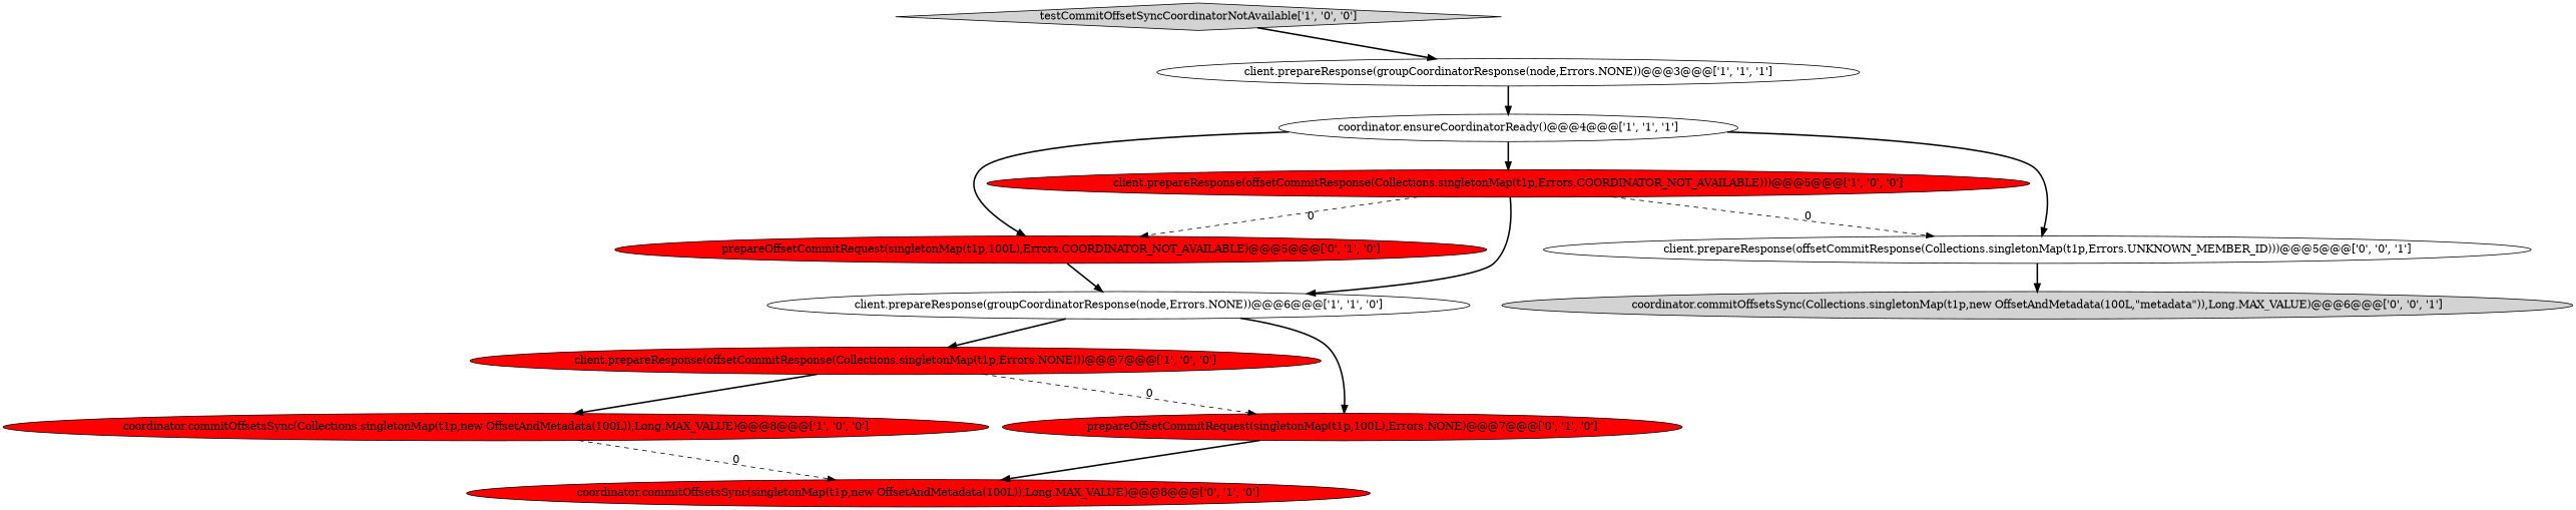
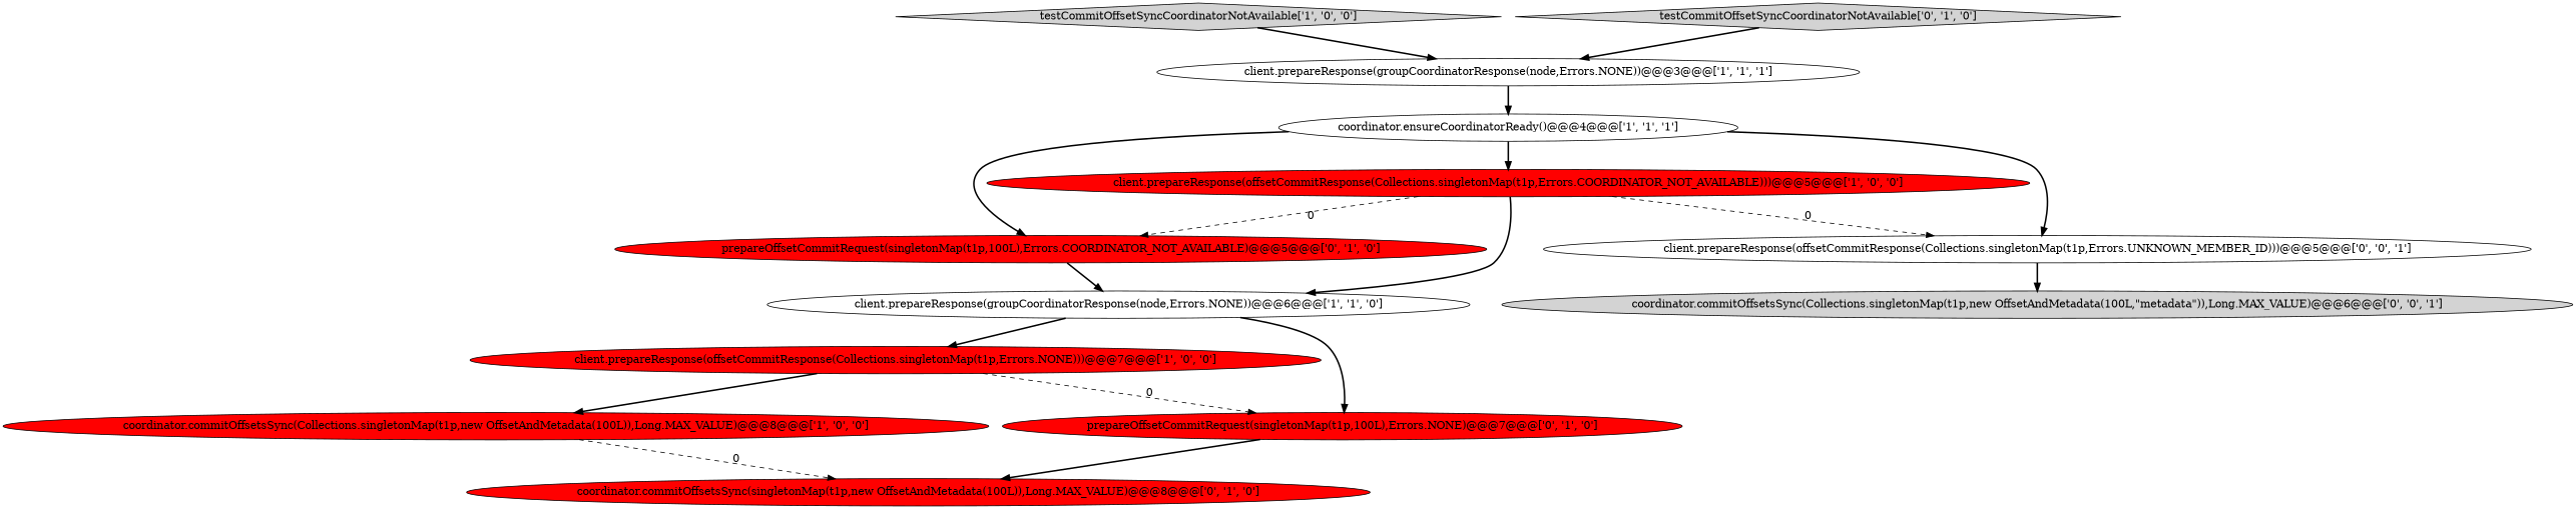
  digraph {
    node [fillcolor=red shape=ellipse style=filled]
    edge [style=bold]
    n1 [fillcolor=lightgray label="testCommitOffsetSyncCoordinatorNotAvailable['1', '0', '0']" shape=diamond]
    n2 [fillcolor=white label="client.prepareResponse(groupCoordinatorResponse(node,Errors.NONE))@@@3@@@['1', '1', '1']"]
    n3 [fillcolor=white label="coordinator.ensureCoordinatorReady()@@@4@@@['1', '1', '1']"]
+   n4 [fillcolor=lightgray label="testCommitOffsetSyncCoordinatorNotAvailable['0', '1', '0']" shape=diamond]
    n5 [label="client.prepareResponse(offsetCommitResponse(Collections.singletonMap(t1p,Errors.NONE)))@@@7@@@['1', '0', '0']"]
    n6 [label="prepareOffsetCommitRequest(singletonMap(t1p,100L),Errors.NONE)@@@7@@@['0', '1', '0']"]
    n7 [label="coordinator.commitOffsetsSync(Collections.singletonMap(t1p,new OffsetAndMetadata(100L)),Long.MAX_VALUE)@@@8@@@['1', '0', '0']"]
    n8 [label="coordinator.commitOffsetsSync(singletonMap(t1p,new OffsetAndMetadata(100L)),Long.MAX_VALUE)@@@8@@@['0', '1', '0']"]
    n9 [label="prepareOffsetCommitRequest(singletonMap(t1p,100L),Errors.COORDINATOR_NOT_AVAILABLE)@@@5@@@['0', '1', '0']"]
    n10 [fillcolor=white label="client.prepareResponse(offsetCommitResponse(Collections.singletonMap(t1p,Errors.UNKNOWN_MEMBER_ID)))@@@5@@@['0', '0', '1']"]
    n11 [label="client.prepareResponse(offsetCommitResponse(Collections.singletonMap(t1p,Errors.COORDINATOR_NOT_AVAILABLE)))@@@5@@@['1', '0', '0']"]
    n12 [fillcolor=white label="client.prepareResponse(groupCoordinatorResponse(node,Errors.NONE))@@@6@@@['1', '1', '0']"]
    n13 [fillcolor=lightgray label="coordinator.commitOffsetsSync(Collections.singletonMap(t1p,new OffsetAndMetadata(100L,\"metadata\")),Long.MAX_VALUE)@@@6@@@['0', '0', '1']"]
    n1 -> n2
    n2 -> n3
    n3 -> n9
    n3 -> n10
    n3 -> n11
+   n4 -> n2
    n5 -> n6 [label=0 style=dashed]
    n5 -> n7
    n6 -> n8
    n7 -> n8 [label=0 style=dashed]
    n9 -> n12
    n10 -> n13
    n11 -> n9 [label=0 style=dashed]
    n11 -> n10 [label=0 style=dashed]
    n11 -> n12
    n12 -> n5
    n12 -> n6
  }
